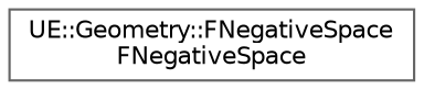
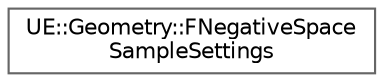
  digraph {
    rankdir=LR
-   n1 [color=grey40 fillcolor=white fontname=Helvetica fontsize=10 height=0.2 label="UE::Geometry::FNegativeSpace\lFNegativeSpace" shape=box style=filled width=0.4]
+   n1 [color=grey40 fillcolor=white fontname=Helvetica fontsize=10 height=0.2 label="UE::Geometry::FNegativeSpace\lSampleSettings" shape=box style=filled width=0.4]
  }
